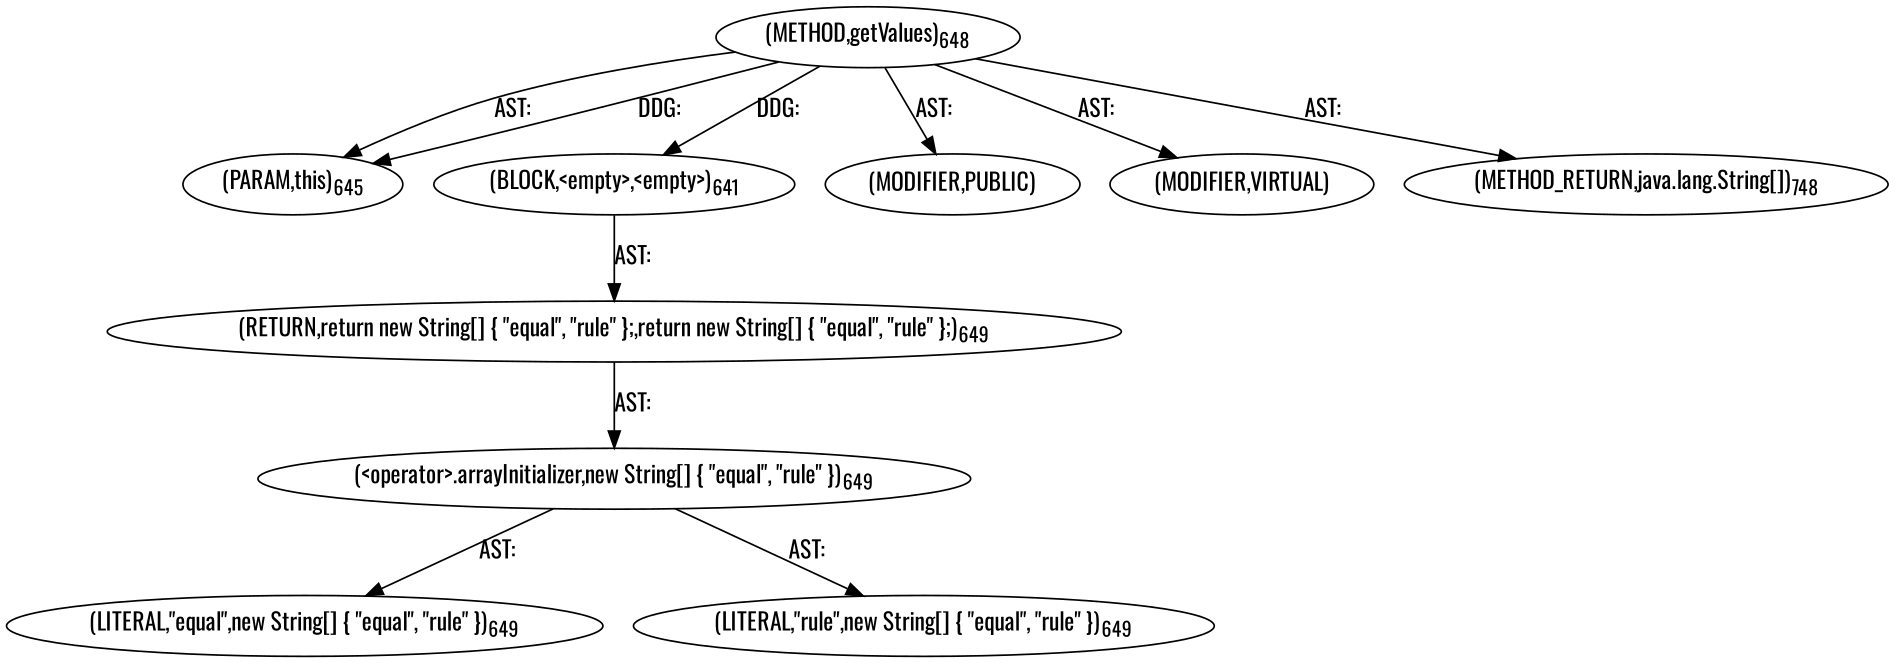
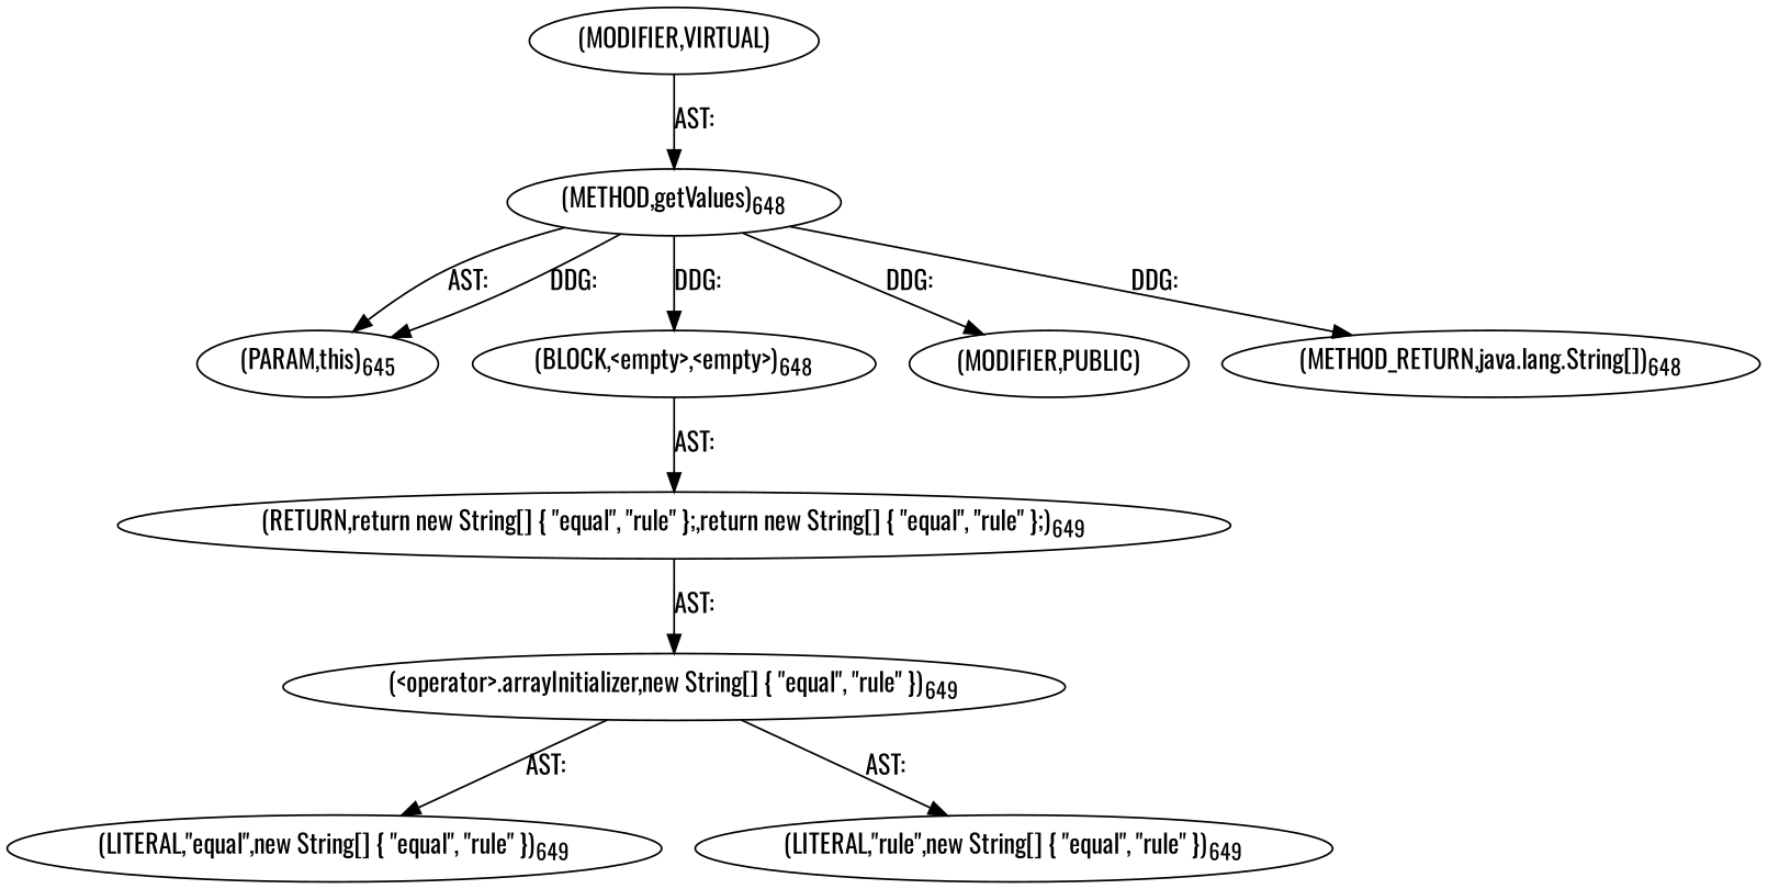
  digraph {
    fontname=Oswald
    node [fontname=Oswald]
    edge [fontname=Oswald]
    n1 [label=<(METHOD,getValues)<SUB>648</SUB>>]
    n2 [label=<(PARAM,this)<SUB>645</SUB>>]
-   n3 [label=<(BLOCK,&lt;empty&gt;,&lt;empty&gt;)<SUB>641</SUB>>]
+   n3 [label=<(BLOCK,&lt;empty&gt;,&lt;empty&gt;)<SUB>648</SUB>>]
    n4 [label=<(MODIFIER,PUBLIC)>]
    n5 [label=<(MODIFIER,VIRTUAL)>]
-   n6 [label=<(METHOD_RETURN,java.lang.String[])<SUB>748</SUB>>]
+   n6 [label=<(METHOD_RETURN,java.lang.String[])<SUB>648</SUB>>]
    n7 [label=<(RETURN,return new String[] { &quot;equal&quot;, &quot;rule&quot; };,return new String[] { &quot;equal&quot;, &quot;rule&quot; };)<SUB>649</SUB>>]
    n8 [label=<(&lt;operator&gt;.arrayInitializer,new String[] { &quot;equal&quot;, &quot;rule&quot; })<SUB>649</SUB>>]
    n9 [label=<(LITERAL,&quot;equal&quot;,new String[] { &quot;equal&quot;, &quot;rule&quot; })<SUB>649</SUB>>]
    n10 [label=<(LITERAL,&quot;rule&quot;,new String[] { &quot;equal&quot;, &quot;rule&quot; })<SUB>649</SUB>>]
    n1 -> n2 [label="AST: "]
    n1 -> n2 [label="DDG: "]
    n1 -> n3 [label="DDG: "]
-   n1 -> n4 [label="AST: "]
-   n1 -> n5 [label="AST: "]
-   n1 -> n6 [label="AST: "]
+   n1 -> n4 [label="DDG: "]
+   n5 -> n1 [label="AST: "]
+   n1 -> n6 [label="DDG: "]
    n3 -> n7 [label="AST: "]
    n7 -> n8 [label="AST: "]
    n8 -> n9 [label="AST: "]
    n8 -> n10 [label="AST: "]
  }
